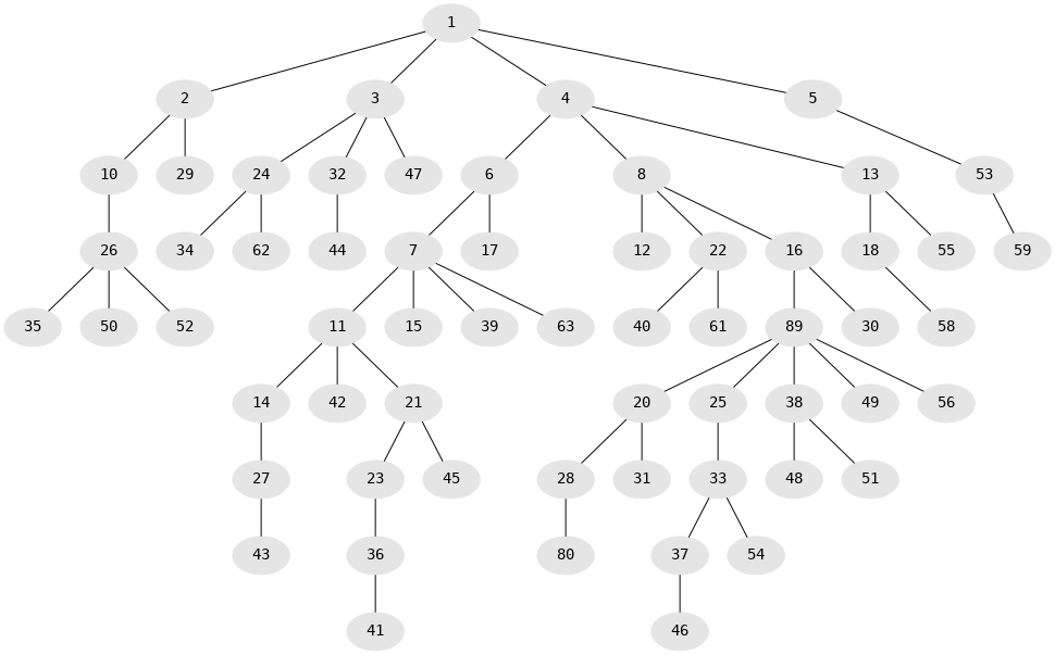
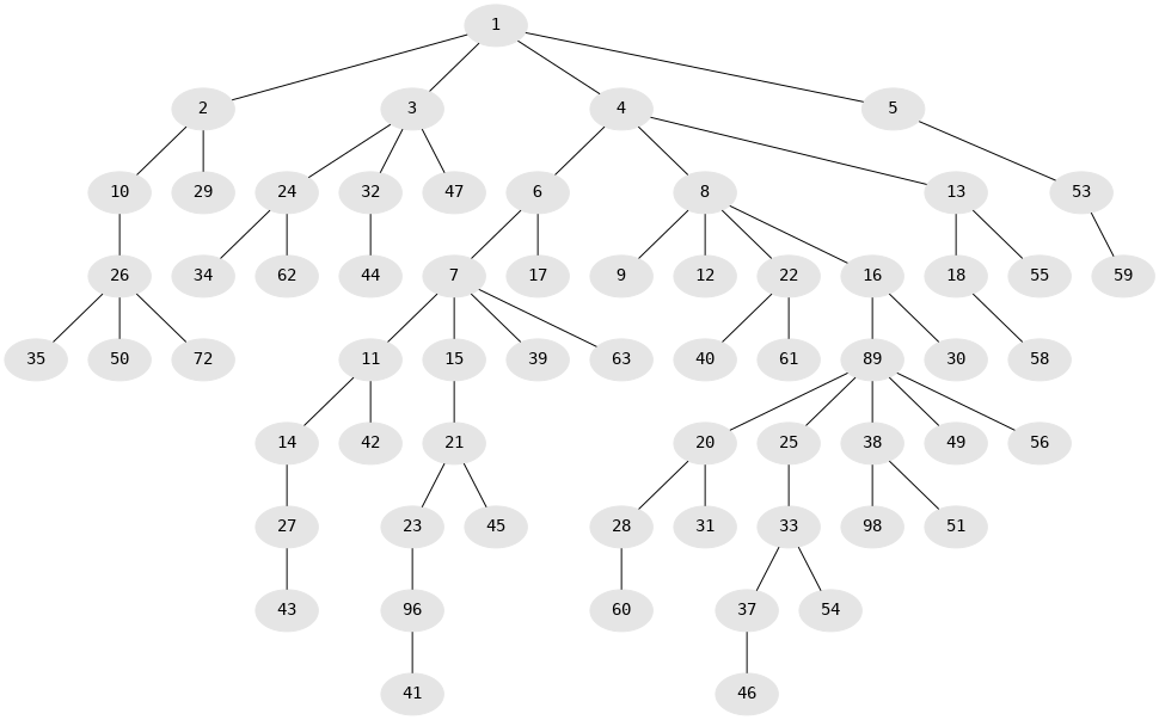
  graph {
    fontname="DejaVu Sans Mono"
    node [color=gray90 fontname="DejaVu Sans Mono" style=filled]
    edge [fontname="DejaVu Sans Mono"]
    1
    2
    3
    4
    5
    10
    29
    24
    32
    47
    6
    8
    13
    53
    26
    34
    62
    44
    7
    17
+   9
    12
    22
    16
    18
    55
    59
    11
    15
    39
    63
    14
    42
    21
    40
    61
    35
    50
-   52
+   52 [label=72]
    27
    n41 [label=89]
    30
    58
    43
    23
    45
    20
    25
    38
    49
    56
    28
    31
    33
-   48
+   48 [label=98]
    51
-   60 [label=80]
-   36
+   60
+   36 [label=96]
    41
    37
    54
    46
    1 -- 2
    1 -- 3
    1 -- 4
    1 -- 5
    2 -- 10
    2 -- 29
    3 -- 24
    3 -- 32
    3 -- 47
    4 -- 6
    4 -- 8
    4 -- 13
    5 -- 53
    10 -- 26
    24 -- 34
    24 -- 62
    32 -- 44
    6 -- 7
    6 -- 17
+   8 -- 9
    8 -- 12
    8 -- 22
    8 -- 16
    13 -- 18
    13 -- 55
    53 -- 59
    26 -- 35
    26 -- 50
    26 -- 52
    7 -- 11
    7 -- 15
    7 -- 39
    7 -- 63
    22 -- 40
    22 -- 61
    16 -- n41
    16 -- 30
    18 -- 58
    11 -- 14
    11 -- 42
-   11 -- 21
+   15 -- 21
    14 -- 27
    21 -- 23
    21 -- 45
    27 -- 43
    n41 -- 20
    n41 -- 25
    n41 -- 38
    n41 -- 49
    n41 -- 56
    23 -- 36
    20 -- 28
    20 -- 31
    25 -- 33
    38 -- 48
    38 -- 51
    28 -- 60
    33 -- 37
    33 -- 54
    36 -- 41
    37 -- 46
  }
